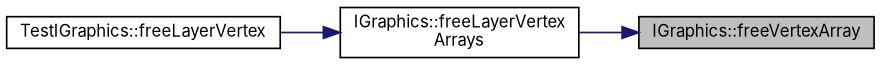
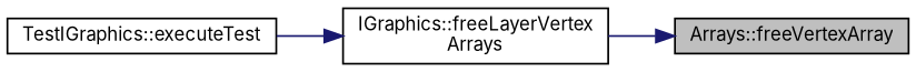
  digraph {
    fontname=Inter
    rankdir=RL
    node [color=black fillcolor=white fontname=Inter fontsize=10 shape=record style=filled]
    edge [color=midnightblue dir=back fontname=Inter fontsize=10 labelfontname=Helvetica labelfontsize=10 style=solid]
-   n1 [fillcolor=grey75 fontcolor=black height=0.2 label="IGraphics::freeVertexArray" width=0.4]
+   n1 [fillcolor=grey75 fontcolor=black height=0.2 label="Arrays::freeVertexArray" width=0.4]
    n2 [height=0.2 label="IGraphics::freeLayerVertex\lArrays" width=0.4]
-   n3 [height=0.2 label="TestIGraphics::freeLayerVertex" width=0.4]
+   n3 [height=0.2 label="TestIGraphics::executeTest" width=0.4]
    n1 -> n2
    n2 -> n3
  }
